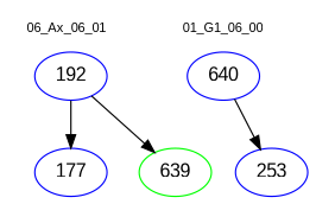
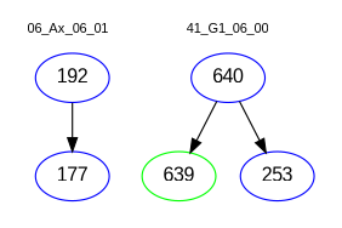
  digraph {
    fontname="Liberation Sans"
    node [color=blue fontname="Liberation Sans"]
    edge [color=black fontname="Liberation Sans"]
    n1 [label=192]
    n2 [label=177]
    n3 [label=640]
    n4 [color=green label=639]
    n5 [label=253]
    subgraph cluster_1 {
      color=white
      fontsize=10
      label="06_Ax_06_01"
      n1
      n2
    }
    subgraph cluster_2 {
      color=white
      fontsize=10
-     label="01_G1_06_00"
+     label="41_G1_06_00"
      n3
      n4
      n5
    }
    n1 -> n2
-   n1 -> n4
+   n3 -> n4
    n3 -> n5
  }
